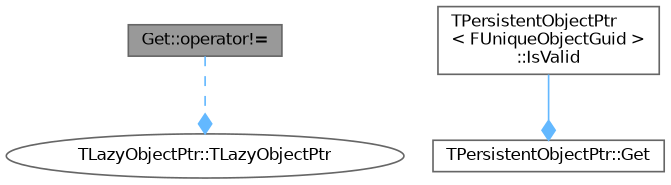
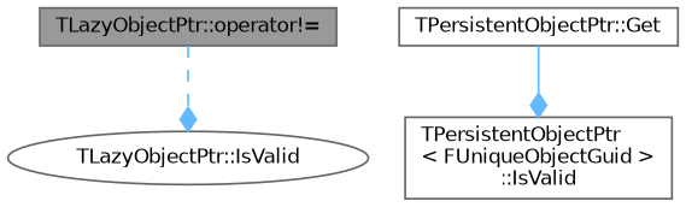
  digraph {
    rankdir=TB
    node [color=grey40 fillcolor=white fontname=Helvetica fontsize=10 shape=box style=filled]
    edge [arrowhead=diamond color=steelblue1 fontname=Helvetica fontsize=10 labelfontname=Helvetica labelfontsize=10]
-   n1 [color=gray40 fillcolor=grey60 fontcolor=black height=0.2 label="Get::operator!=" width=0.4]
-   n2 [height=0.2 label="TLazyObjectPtr::TLazyObjectPtr" shape=ellipse width=0.4]
+   n1 [color=gray40 fillcolor=grey60 fontcolor=black height=0.2 label="TLazyObjectPtr::operator!=" width=0.4]
+   n2 [height=0.2 label="TLazyObjectPtr::IsValid" shape=ellipse width=0.4]
    n3 [height=0.2 label="TPersistentObjectPtr\l\< FUniqueObjectGuid \>\l::IsValid" width=0.4]
    n4 [height=0.2 label="TPersistentObjectPtr::Get" width=0.4]
    n1 -> n2 [style=dashed]
-   n3 -> n4 [style=solid]
+   n4 -> n3 [style=solid]
  }
